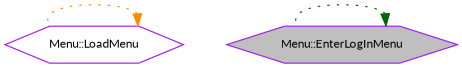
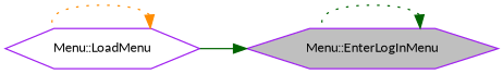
  digraph {
    rankdir=RL
    fontname=Lato
    node [color=purple fontname=Lato fontsize=10 shape=hexagon style=filled]
    edge [color=darkgreen dir=back fontname=Lato fontsize=10 labelfontname=Helvetica labelfontsize=10 style=dotted]
    n1 [fillcolor=grey75 fontcolor=black height=0.2 label="Menu::EnterLogInMenu" width=0.4]
    n2 [fillcolor=white height=0.2 label="Menu::LoadMenu" width=0.4]
    n1 -> n1
+   n1 -> n2 [style=solid]
    n2 -> n2 [color=darkorange]
  }
